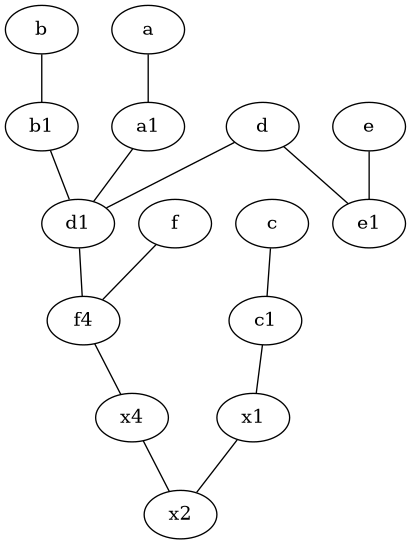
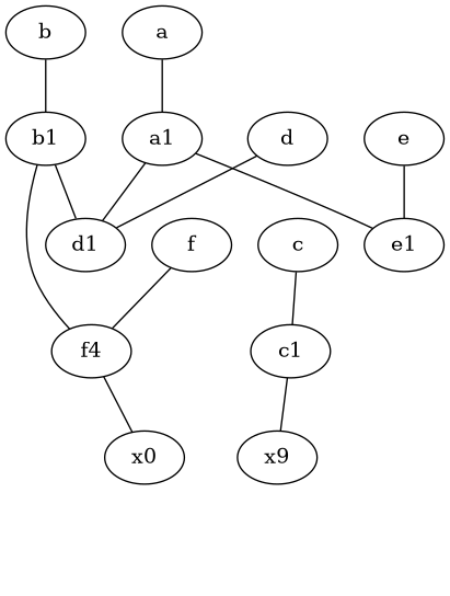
  graph {
    node [labelfontsize=50]
    n1 [label=f4]
-   x0 [label=x4]
-   x2
+   x0
    c1
-   x1
+   x1 [label=x9]
    b1
    d1
    a1
    e1
    f
    d
    c
    b
    a
    e
    n1 -- x0
-   x0 -- x2
    c1 -- x1
-   x1 -- x2
-   d1 -- n1
+   b1 -- n1
    b1 -- d1
    a1 -- d1
-   d -- e1
+   a1 -- e1
    f -- n1
    d -- d1
    c -- c1
    b -- b1
    a -- a1
    e -- e1
  }
